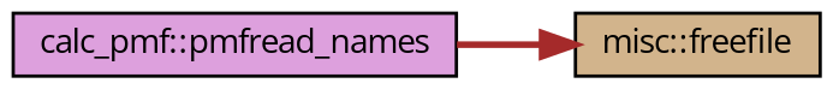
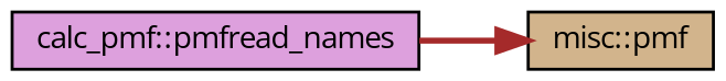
  digraph {
    rankdir=LR
    fontname="Open Sans"
    node [color=black fontname="Open Sans" fontsize=10 shape=box style=filled]
    n1 [fillcolor=plum fontcolor=black height=0.2 label="calc_pmf::pmfread_names" width=0.4]
-   n2 [fillcolor=tan height=0.2 label="misc::freefile" width=0.4]
+   n2 [fillcolor=tan height=0.2 label="misc::pmf" width=0.4]
    n1 -> n2 [color=brown fontname="Open Sans" fontsize=10 labelfontname=Helvetica labelfontsize=10 style=bold]
  }
